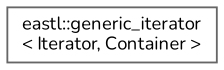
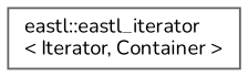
  digraph {
    rankdir=LR
    fontname=Nunito
-   n1 [color=grey40 fillcolor=white fontname=Nunito fontsize=10 height=0.2 label="eastl::generic_iterator\l\< Iterator, Container \>" shape=box style=filled width=0.4]
+   n1 [color=grey40 fillcolor=white fontname=Nunito fontsize=10 height=0.2 label="eastl::eastl_iterator\l\< Iterator, Container \>" shape=box style=filled width=0.4]
  }
